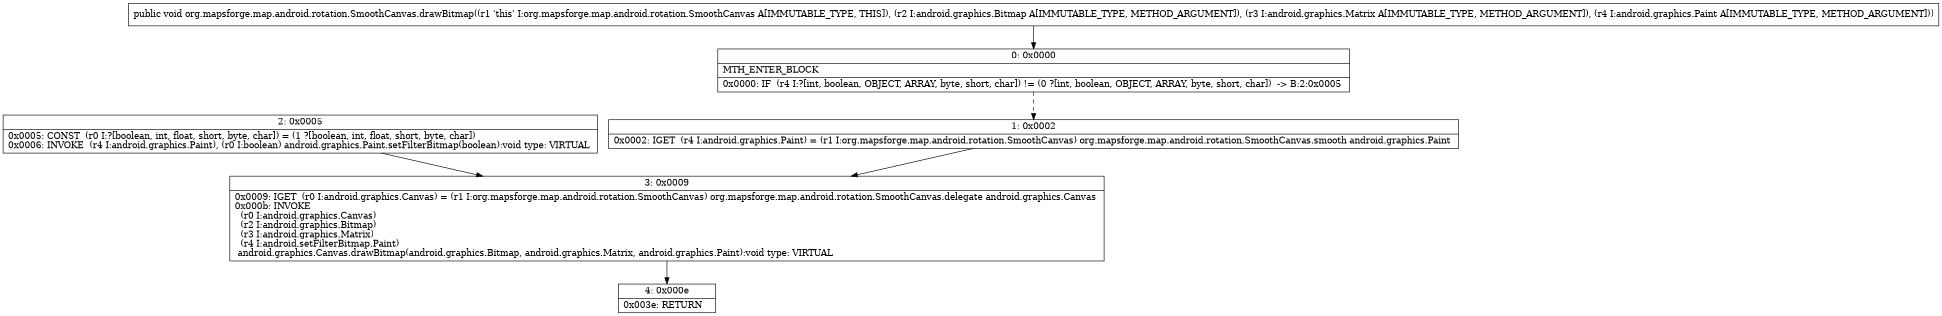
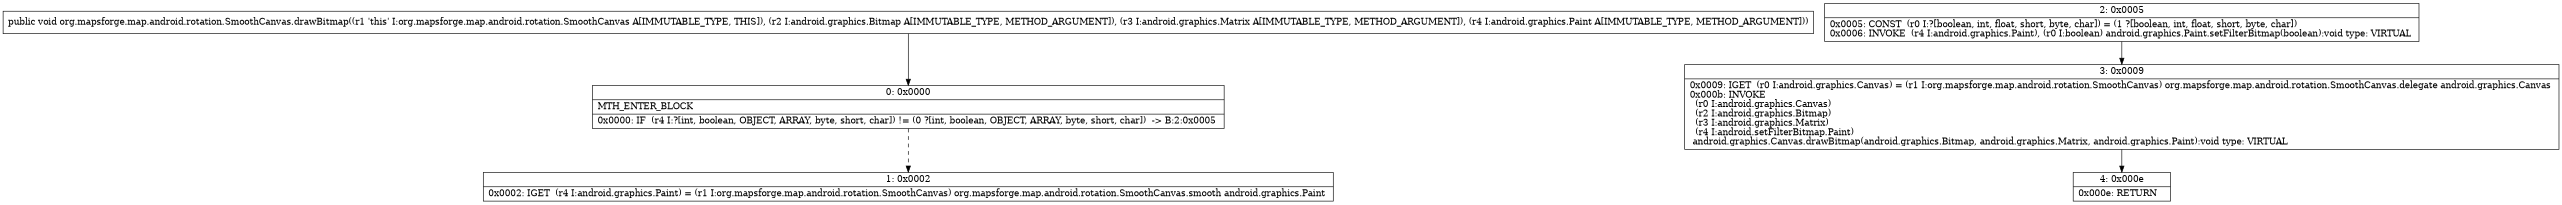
  digraph {
    node [shape=record]
    n1 [label="{0\:\ 0x0000|MTH_ENTER_BLOCK\l|0x0000: IF  (r4 I:?[int, boolean, OBJECT, ARRAY, byte, short, char]) != (0 ?[int, boolean, OBJECT, ARRAY, byte, short, char])  \-\> B:2:0x0005 \l}"]
    n2 [label="{1\:\ 0x0002|0x0002: IGET  (r4 I:android.graphics.Paint) = (r1 I:org.mapsforge.map.android.rotation.SmoothCanvas) org.mapsforge.map.android.rotation.SmoothCanvas.smooth android.graphics.Paint \l}"]
    n3 [label="{3\:\ 0x0009|0x0009: IGET  (r0 I:android.graphics.Canvas) = (r1 I:org.mapsforge.map.android.rotation.SmoothCanvas) org.mapsforge.map.android.rotation.SmoothCanvas.delegate android.graphics.Canvas \l0x000b: INVOKE  \l  (r0 I:android.graphics.Canvas)\l  (r2 I:android.graphics.Bitmap)\l  (r3 I:android.graphics.Matrix)\l  (r4 I:android.setFilterBitmap.Paint)\l android.graphics.Canvas.drawBitmap(android.graphics.Bitmap, android.graphics.Matrix, android.graphics.Paint):void type: VIRTUAL \l}"]
    n4 [label="{2\:\ 0x0005|0x0005: CONST  (r0 I:?[boolean, int, float, short, byte, char]) = (1 ?[boolean, int, float, short, byte, char]) \l0x0006: INVOKE  (r4 I:android.graphics.Paint), (r0 I:boolean) android.graphics.Paint.setFilterBitmap(boolean):void type: VIRTUAL \l}"]
-   n5 [label="{4\:\ 0x000e|0x003e: RETURN   \l}"]
+   n5 [label="{4\:\ 0x000e|0x000e: RETURN   \l}"]
    n6 [label="{public void org.mapsforge.map.android.rotation.SmoothCanvas.drawBitmap((r1 'this' I:org.mapsforge.map.android.rotation.SmoothCanvas A[IMMUTABLE_TYPE, THIS]), (r2 I:android.graphics.Bitmap A[IMMUTABLE_TYPE, METHOD_ARGUMENT]), (r3 I:android.graphics.Matrix A[IMMUTABLE_TYPE, METHOD_ARGUMENT]), (r4 I:android.graphics.Paint A[IMMUTABLE_TYPE, METHOD_ARGUMENT])) }"]
    n1 -> n2 [style=dashed]
-   n2 -> n3
    n3 -> n5
    n4 -> n3
    n6 -> n1
  }
